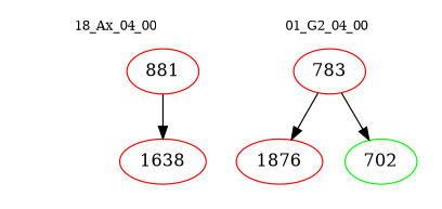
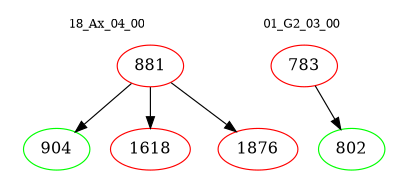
  digraph {
    node [color=red]
    edge [color=black]
    n1 [label=881]
-   n3 [label=1638]
+   n2 [color=green label=904]
+   n3 [label=1618]
    n4 [label=783]
-   n5 [color=green label=702]
+   n5 [color=green label=802]
    n6 [label=1876]
    subgraph cluster_1 {
      color=white
      fontsize=10
      label="18_Ax_04_00"
      n1
+     n2
      n3
    }
    subgraph cluster_2 {
      color=white
      fontsize=10
-     label="01_G2_04_00"
+     label="01_G2_03_00"
      n4
      n5
      n6
    }
+   n1 -> n2
    n1 -> n3
    n4 -> n5
-   n4 -> n6
+   n1 -> n6
  }
